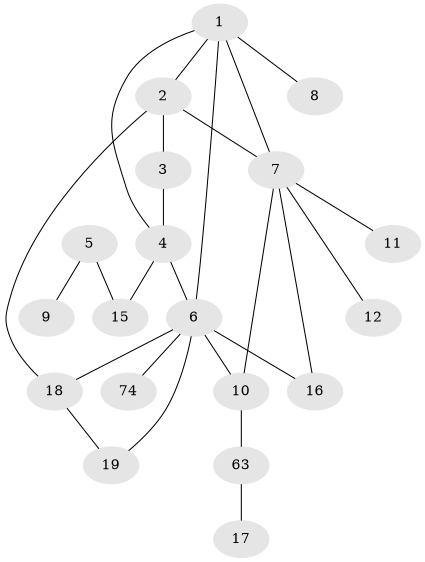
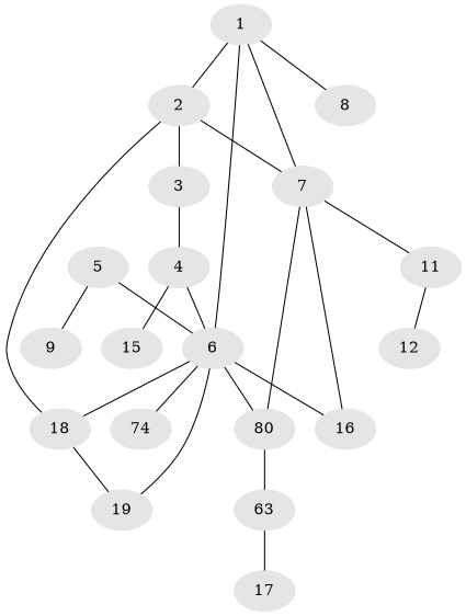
  graph {
    node [color=gray90 style=filled]
    edge [weight=1.0]
    1
    2
    4
    6
    7
    8
    3
    18
    15
-   10
+   10 [label=80]
    n11 [label=74]
    16
    19
    11
    5
    9
    12
    n18 [label=63]
    17
    1 -- 2
-   1 -- 4
    1 -- 6 [weight=2.0]
    1 -- 7
    1 -- 8
    2 -- 7 [weight=2.0]
    2 -- 3
    2 -- 18
    4 -- 6
    4 -- 15
    6 -- 18
    6 -- 10
    6 -- n11
    6 -- 16
    6 -- 19
    7 -- 10
    7 -- 16
    7 -- 11
    3 -- 4
    18 -- 19
    10 -- n18
-   7 -- 12
-   5 -- 15 [weight=3.0]
+   11 -- 12
+   5 -- 6 [weight=3.0]
    5 -- 9
    n18 -- 17
  }
